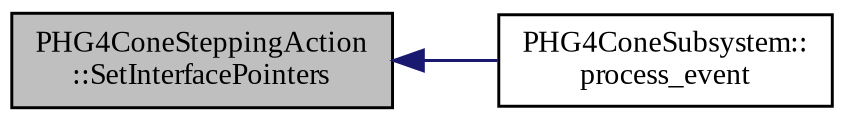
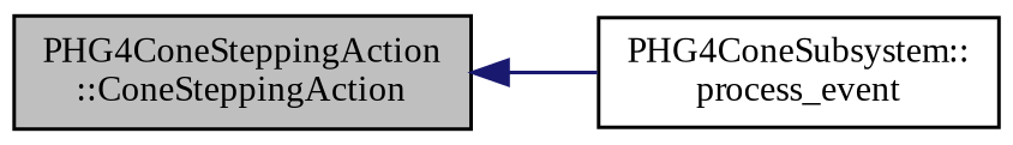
  digraph {
    rankdir=LR
    fontname="Liberation Serif"
    node [color=black fontname="Liberation Serif" fontsize=10 shape=record]
-   n1 [fillcolor=grey75 fontcolor=black height=0.2 label="PHG4ConeSteppingAction\l::SetInterfacePointers" style=filled width=0.4]
+   n1 [fillcolor=grey75 fontcolor=black height=0.2 label="PHG4ConeSteppingAction\l::ConeSteppingAction" style=filled width=0.4]
    n2 [height=0.2 label="PHG4ConeSubsystem::\lprocess_event" width=0.4]
    n1 -> n2 [color=midnightblue dir=back fontname="Liberation Serif" fontsize=10 labelfontname=FreeSans labelfontsize=10 style=solid]
  }
